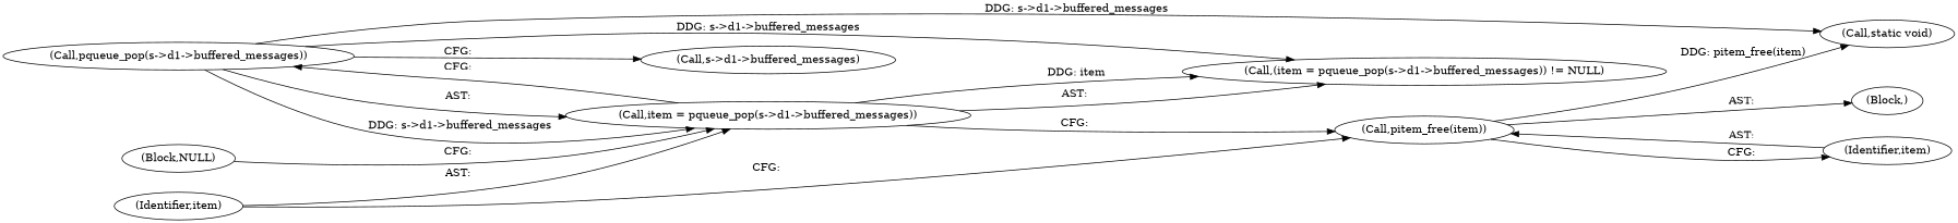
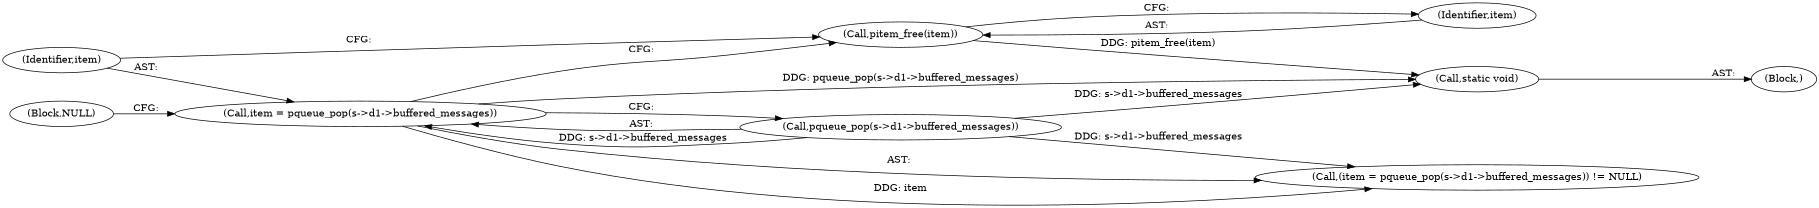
  digraph {
    rankdir=LR
    n1 [label="(Call,pitem_free(item))"]
    n2 [label="(Block,)"]
    n3 [label="(Call,static void)"]
    n4 [label="(Identifier,item)"]
    n5 [label="(Call,item = pqueue_pop(s->d1->buffered_messages))"]
    n6 [label="(Call,pqueue_pop(s->d1->buffered_messages))"]
    n7 [label="(Call,(item = pqueue_pop(s->d1->buffered_messages)) != NULL)"]
-   n8 [label="(Call,s->d1->buffered_messages)"]
    n9 [label="(Identifier,item)"]
    n10 [label="(Block,NULL)"]
-   n1 -> n2 [label="AST: "]
+   n3 -> n2 [label="AST: "]
    n1 -> n3 [label="DDG: pitem_free(item)"]
    n1 -> n4 [label="CFG: "]
    n4 -> n1 [label="AST: "]
    n5 -> n1 [label="CFG: "]
+   n5 -> n3 [label="DDG: pqueue_pop(s->d1->buffered_messages)"]
    n5 -> n6 [label="CFG: "]
    n5 -> n7 [label="AST: "]
    n5 -> n7 [label="DDG: item"]
    n6 -> n3 [label="DDG: s->d1->buffered_messages"]
    n6 -> n5 [label="AST: "]
    n6 -> n5 [label="DDG: s->d1->buffered_messages"]
    n6 -> n7 [label="DDG: s->d1->buffered_messages"]
-   n6 -> n8 [label="CFG: "]
    n9 -> n1 [label="CFG: "]
    n9 -> n5 [label="AST: "]
    n10 -> n5 [label="CFG: "]
  }
